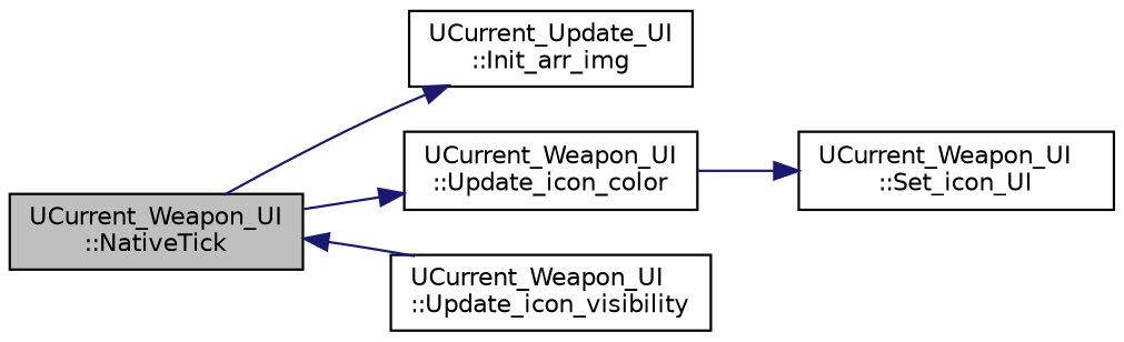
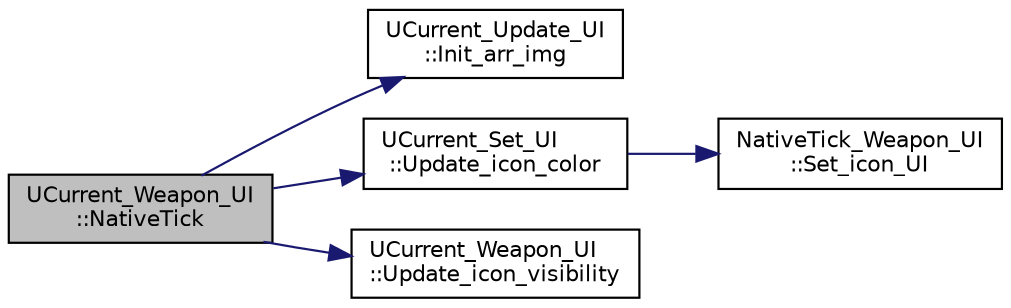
  digraph {
    rankdir=LR
    node [color=black fillcolor=white fontname=Helvetica fontsize=10 shape=record style=filled]
    edge [color=midnightblue fontname=Helvetica fontsize=10 labelfontname=Helvetica labelfontsize=10 style=solid]
    n1 [fillcolor=grey75 fontcolor=black height=0.2 label="UCurrent_Weapon_UI\l::NativeTick" width=0.4]
    n2 [height=0.2 label="UCurrent_Update_UI\l::Init_arr_img" width=0.4]
-   n3 [height=0.2 label="UCurrent_Weapon_UI\l::Update_icon_color" width=0.4]
+   n3 [height=0.2 label="UCurrent_Set_UI\l::Update_icon_color" width=0.4]
    n4 [height=0.2 label="UCurrent_Weapon_UI\l::Update_icon_visibility" width=0.4]
-   n5 [height=0.2 label="UCurrent_Weapon_UI\l::Set_icon_UI" width=0.4]
+   n5 [height=0.2 label="NativeTick_Weapon_UI\l::Set_icon_UI" width=0.4]
    n1 -> n2
    n1 -> n3
-   n4 -> n1
+   n1 -> n4
    n3 -> n5
  }
